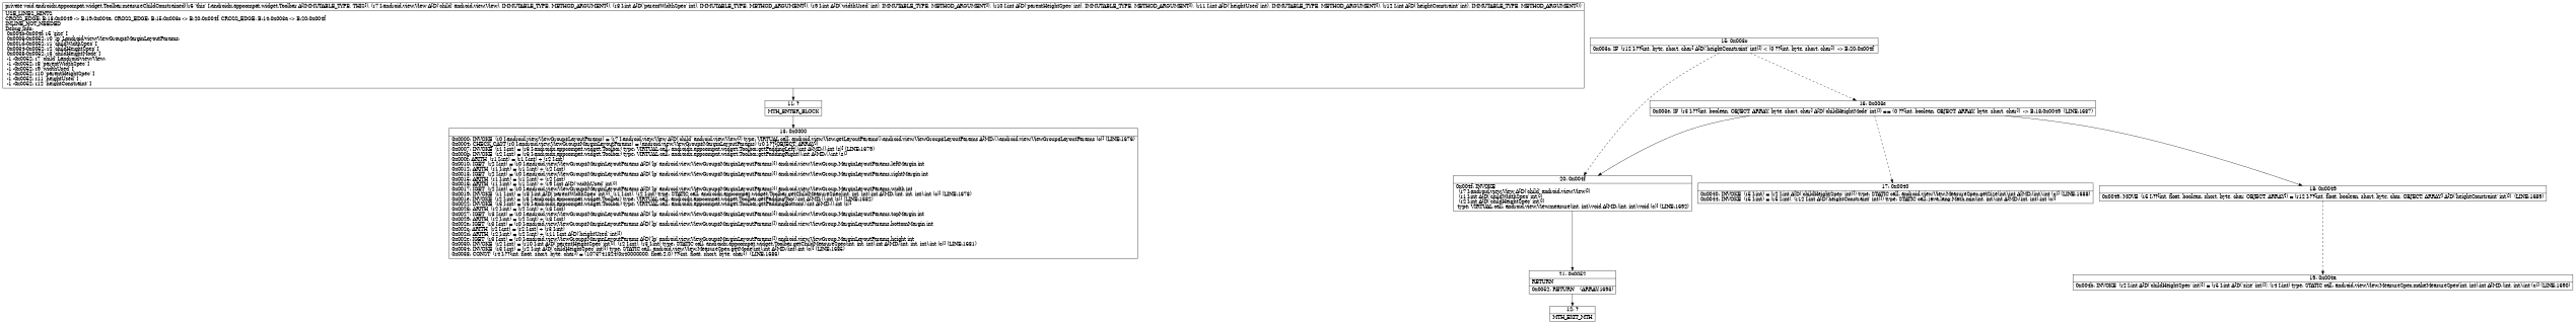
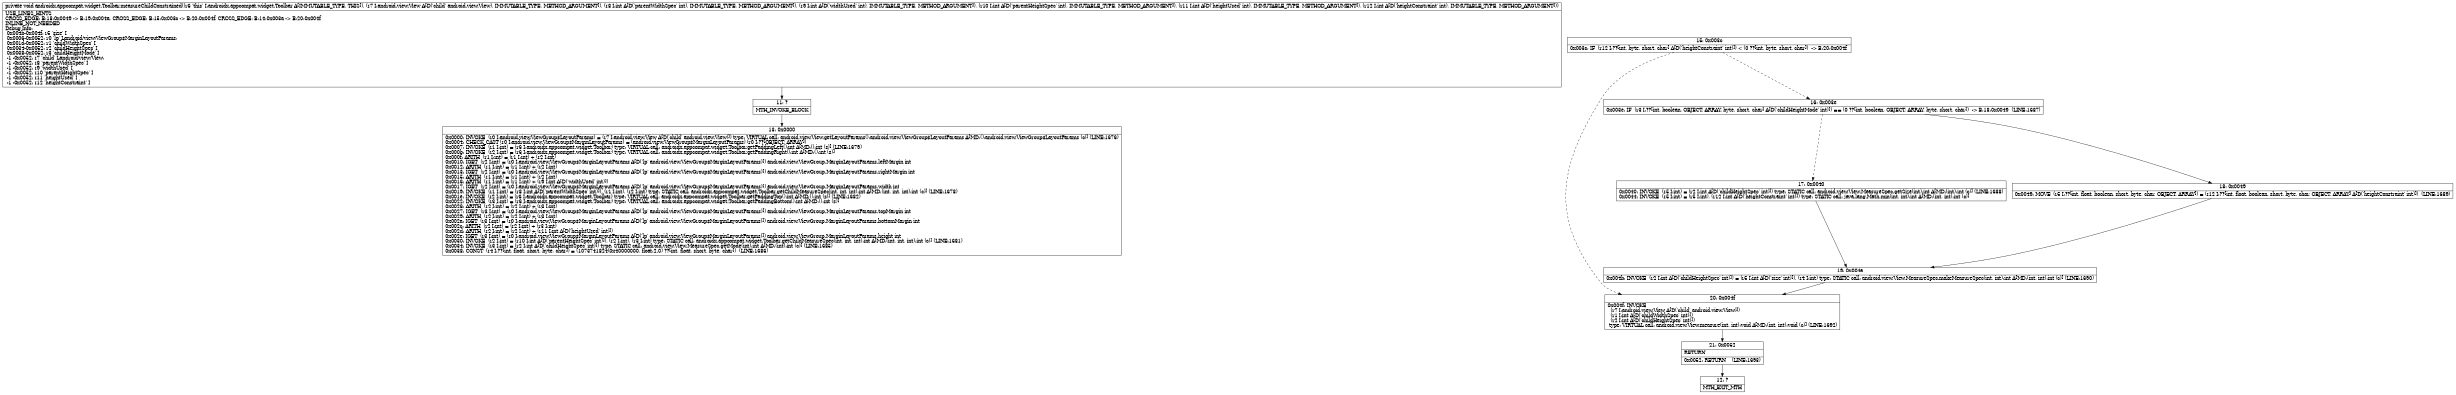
  digraph {
    node [shape=record]
-   n1 [label="{11\:\ ?|MTH_ENTER_BLOCK\l}"]
+   n1 [label="{11\:\ ?|MTH_INVOKE_BLOCK\l}"]
    n2 [label="{13\:\ 0x0000|0x0000: INVOKE  (r0 I:android.view.ViewGroup$LayoutParams) = (r7 I:android.view.View A[D('child' android.view.View)]) type: VIRTUAL call: android.view.View.getLayoutParams():android.view.ViewGroup$LayoutParams A[MD:():android.view.ViewGroup$LayoutParams (c)] (LINE:1676)\l0x0004: CHECK_CAST (r0 I:android.view.ViewGroup$MarginLayoutParams) = (android.view.ViewGroup$MarginLayoutParams) (r0 I:??[OBJECT, ARRAY]) \l0x0007: INVOKE  (r1 I:int) = (r6 I:androidx.appcompat.widget.Toolbar) type: VIRTUAL call: androidx.appcompat.widget.Toolbar.getPaddingLeft():int A[MD:():int (s)] (LINE:1679)\l0x000b: INVOKE  (r2 I:int) = (r6 I:androidx.appcompat.widget.Toolbar) type: VIRTUAL call: androidx.appcompat.widget.Toolbar.getPaddingRight():int A[MD:():int (s)]\l0x000f: ARITH  (r1 I:int) = (r1 I:int) + (r2 I:int) \l0x0010: IGET  (r2 I:int) = (r0 I:android.view.ViewGroup$MarginLayoutParams A[D('lp' android.view.ViewGroup$MarginLayoutParams)]) android.view.ViewGroup.MarginLayoutParams.leftMargin int \l0x0012: ARITH  (r1 I:int) = (r1 I:int) + (r2 I:int) \l0x0013: IGET  (r2 I:int) = (r0 I:android.view.ViewGroup$MarginLayoutParams A[D('lp' android.view.ViewGroup$MarginLayoutParams)]) android.view.ViewGroup.MarginLayoutParams.rightMargin int \l0x0015: ARITH  (r1 I:int) = (r1 I:int) + (r2 I:int) \l0x0016: ARITH  (r1 I:int) = (r1 I:int) + (r9 I:int A[D('widthUsed' int)]) \l0x0017: IGET  (r2 I:int) = (r0 I:android.view.ViewGroup$MarginLayoutParams A[D('lp' android.view.ViewGroup$MarginLayoutParams)]) android.view.ViewGroup.MarginLayoutParams.width int \l0x0019: INVOKE  (r1 I:int) = (r8 I:int A[D('parentWidthSpec' int)]), (r1 I:int), (r2 I:int) type: STATIC call: androidx.appcompat.widget.Toolbar.getChildMeasureSpec(int, int, int):int A[MD:(int, int, int):int (c)] (LINE:1678)\l0x001e: INVOKE  (r2 I:int) = (r6 I:androidx.appcompat.widget.Toolbar) type: VIRTUAL call: androidx.appcompat.widget.Toolbar.getPaddingTop():int A[MD:():int (s)] (LINE:1682)\l0x0022: INVOKE  (r3 I:int) = (r6 I:androidx.appcompat.widget.Toolbar) type: VIRTUAL call: androidx.appcompat.widget.Toolbar.getPaddingBottom():int A[MD:():int (s)]\l0x0026: ARITH  (r2 I:int) = (r2 I:int) + (r3 I:int) \l0x0027: IGET  (r3 I:int) = (r0 I:android.view.ViewGroup$MarginLayoutParams A[D('lp' android.view.ViewGroup$MarginLayoutParams)]) android.view.ViewGroup.MarginLayoutParams.topMargin int \l0x0029: ARITH  (r2 I:int) = (r2 I:int) + (r3 I:int) \l0x002a: IGET  (r3 I:int) = (r0 I:android.view.ViewGroup$MarginLayoutParams A[D('lp' android.view.ViewGroup$MarginLayoutParams)]) android.view.ViewGroup.MarginLayoutParams.bottomMargin int \l0x002c: ARITH  (r2 I:int) = (r2 I:int) + (r3 I:int) \l0x002d: ARITH  (r2 I:int) = (r2 I:int) + (r11 I:int A[D('heightUsed' int)]) \l0x002e: IGET  (r3 I:int) = (r0 I:android.view.ViewGroup$MarginLayoutParams A[D('lp' android.view.ViewGroup$MarginLayoutParams)]) android.view.ViewGroup.MarginLayoutParams.height int \l0x0030: INVOKE  (r2 I:int) = (r10 I:int A[D('parentHeightSpec' int)]), (r2 I:int), (r3 I:int) type: STATIC call: androidx.appcompat.widget.Toolbar.getChildMeasureSpec(int, int, int):int A[MD:(int, int, int):int (c)] (LINE:1681)\l0x0034: INVOKE  (r3 I:int) = (r2 I:int A[D('childHeightSpec' int)]) type: STATIC call: android.view.View.MeasureSpec.getMode(int):int A[MD:(int):int (c)] (LINE:1685)\l0x0038: CONST  (r4 I:??[int, float, short, byte, char]) = (1073741824(0x40000000, float:2.0) ??[int, float, short, byte, char])  (LINE:1686)\l}"]
    n3 [label="{15\:\ 0x003c|0x003c: IF  (r12 I:??[int, byte, short, char] A[D('heightConstraint' int)]) \< (0 ??[int, byte, short, char])  \-\> B:20:0x004f \l}"]
    n4 [label="{20\:\ 0x004f|0x004f: INVOKE  \l  (r7 I:android.view.View A[D('child' android.view.View)])\l  (r1 I:int A[D('childWidthSpec' int)])\l  (r2 I:int A[D('childHeightSpec' int)])\l type: VIRTUAL call: android.view.View.measure(int, int):void A[MD:(int, int):void (c)] (LINE:1692)\l}"]
    n5 [label="{16\:\ 0x003e|0x003e: IF  (r3 I:??[int, boolean, OBJECT, ARRAY, byte, short, char] A[D('childHeightMode' int)]) == (0 ??[int, boolean, OBJECT, ARRAY, byte, short, char])  \-\> B:18:0x0049  (LINE:1687)\l}"]
-   n6 [label="{21\:\ 0x0052|RETURN\l|0x0052: RETURN    (ARRAY:1693)\l}"]
+   n6 [label="{21\:\ 0x0052|RETURN\l|0x0052: RETURN    (LINE:1693)\l}"]
    n7 [label="{17\:\ 0x0040|0x0040: INVOKE  (r5 I:int) = (r2 I:int A[D('childHeightSpec' int)]) type: STATIC call: android.view.View.MeasureSpec.getSize(int):int A[MD:(int):int (c)] (LINE:1688)\l0x0044: INVOKE  (r5 I:int) = (r5 I:int), (r12 I:int A[D('heightConstraint' int)]) type: STATIC call: java.lang.Math.min(int, int):int A[MD:(int, int):int (c)]\l}"]
    n8 [label="{18\:\ 0x0049|0x0049: MOVE  (r5 I:??[int, float, boolean, short, byte, char, OBJECT, ARRAY]) = (r12 I:??[int, float, boolean, short, byte, char, OBJECT, ARRAY] A[D('heightConstraint' int)])  (LINE:1689)\l}"]
    n9 [label="{19\:\ 0x004a|0x004b: INVOKE  (r2 I:int A[D('childHeightSpec' int)]) = (r5 I:int A[D('size' int)]), (r4 I:int) type: STATIC call: android.view.View.MeasureSpec.makeMeasureSpec(int, int):int A[MD:(int, int):int (c)] (LINE:1690)\l}"]
    n10 [label="{12\:\ ?|MTH_EXIT_MTH\l}"]
    n11 [label="{private void androidx.appcompat.widget.Toolbar.measureChildConstrained((r6 'this' I:androidx.appcompat.widget.Toolbar A[IMMUTABLE_TYPE, THIS]), (r7 I:android.view.View A[D('child' android.view.View), IMMUTABLE_TYPE, METHOD_ARGUMENT]), (r8 I:int A[D('parentWidthSpec' int), IMMUTABLE_TYPE, METHOD_ARGUMENT]), (r9 I:int A[D('widthUsed' int), IMMUTABLE_TYPE, METHOD_ARGUMENT]), (r10 I:int A[D('parentHeightSpec' int), IMMUTABLE_TYPE, METHOD_ARGUMENT]), (r11 I:int A[D('heightUsed' int), IMMUTABLE_TYPE, METHOD_ARGUMENT]), (r12 I:int A[D('heightConstraint' int), IMMUTABLE_TYPE, METHOD_ARGUMENT]))  | USE_LINES_HINTS\lCROSS_EDGE: B:18:0x0049 \-\> B:19:0x004a, CROSS_EDGE: B:15:0x003c \-\> B:20:0x004f, CROSS_EDGE: B:14:0x003a \-\> B:20:0x004f\lINLINE_NOT_NEEDED\lDebug Info:\l  0x004b\-0x004f: r5 'size' I\l  0x0006\-0x0052: r0 'lp' Landroid\/view\/ViewGroup$MarginLayoutParams;\l  0x001d\-0x0052: r1 'childWidthSpec' I\l  0x0034\-0x0052: r2 'childHeightSpec' I\l  0x0038\-0x0052: r3 'childHeightMode' I\l  \-1 \-0x0052: r7 'child' Landroid\/view\/View;\l  \-1 \-0x0052: r8 'parentWidthSpec' I\l  \-1 \-0x0052: r9 'widthUsed' I\l  \-1 \-0x0052: r10 'parentHeightSpec' I\l  \-1 \-0x0052: r11 'heightUsed' I\l  \-1 \-0x0052: r12 'heightConstraint' I\l}"]
    n1 -> n2
    n3 -> n4 [style=dashed]
    n3 -> n5 [style=dashed]
    n4 -> n6
    n5 -> n7 [style=dashed]
    n5 -> n8
    n6 -> n10
-   n8 -> n9 [style=dashed]
-   n5 -> n4
+   n7 -> n9
+   n8 -> n9
+   n9 -> n4
    n11 -> n1
  }
